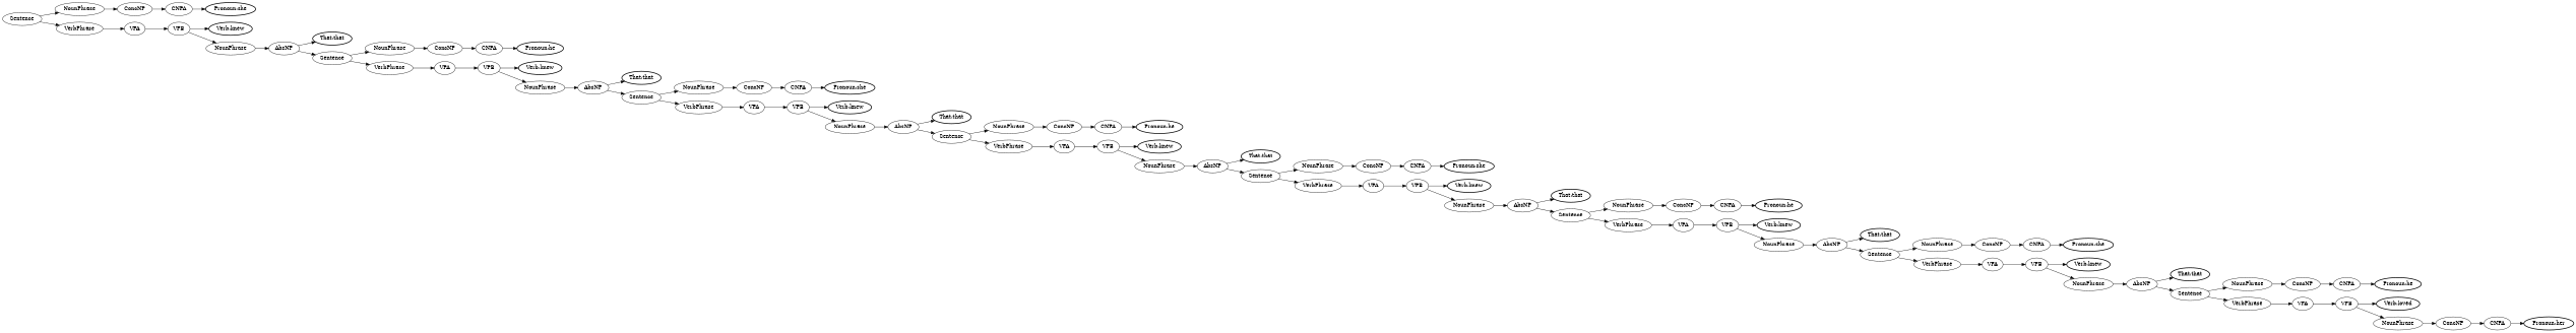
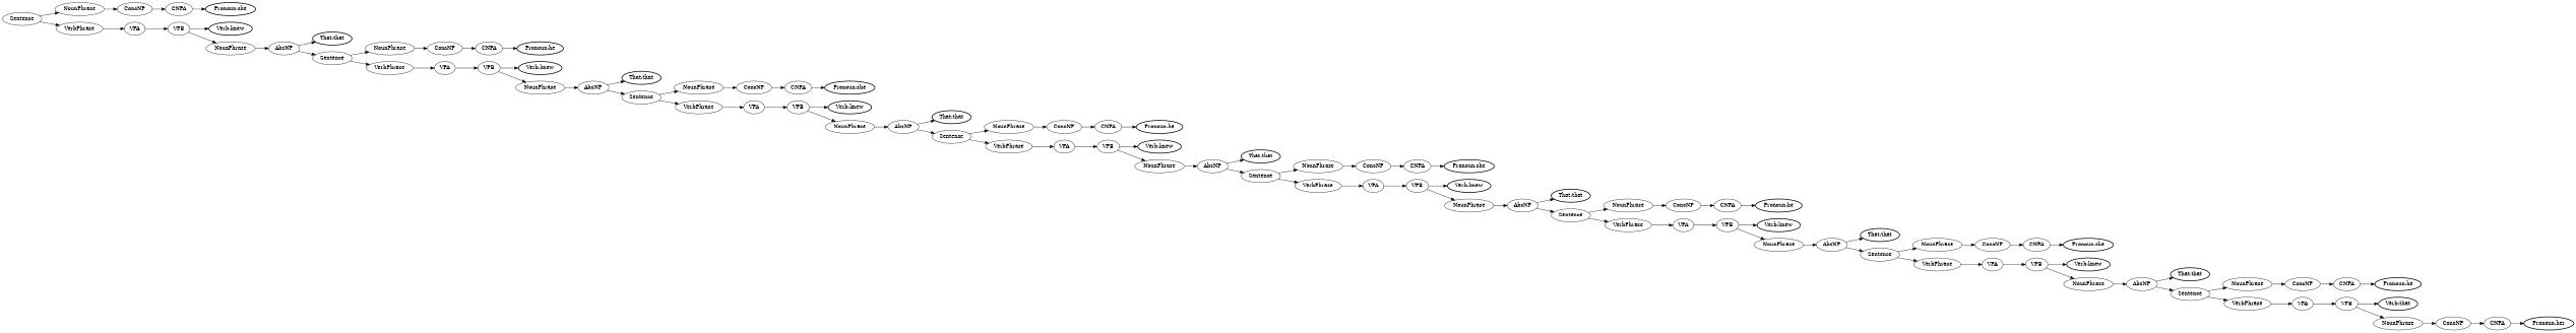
  digraph {
    rankdir=LR
    n1 [label=Sentence]
    n2 [label=NounPhrase]
    n3 [label=VerbPhrase]
    n4 [label=ConcNP]
    n5 [label=VPA]
    n6 [label=CNPA]
    n7 [label="Pronoun:she" style=bold]
    n8 [label=VPB]
    n9 [label="Verb:knew" style=bold]
    n10 [label=NounPhrase]
    n11 [label=AbsNP]
    n12 [label="That:that" style=bold]
    n13 [label=Sentence]
    n14 [label=NounPhrase]
    n15 [label=VerbPhrase]
    n16 [label=ConcNP]
    n17 [label=VPA]
    n18 [label=CNPA]
    n19 [label="Pronoun:he" style=bold]
    n20 [label=VPB]
    n21 [label="Verb:knew" style=bold]
    n22 [label=NounPhrase]
    n23 [label=AbsNP]
    n24 [label="That:that" style=bold]
    n25 [label=Sentence]
    n26 [label=NounPhrase]
    n27 [label=VerbPhrase]
    n28 [label=ConcNP]
    n29 [label=VPA]
    n30 [label=CNPA]
    n31 [label="Pronoun:she" style=bold]
    n32 [label=VPB]
    n33 [label="Verb:knew" style=bold]
    n34 [label=NounPhrase]
    n35 [label=AbsNP]
    n36 [label="That:that" style=bold]
    n37 [label=Sentence]
    n38 [label=NounPhrase]
    n39 [label=VerbPhrase]
    n40 [label=ConcNP]
    n41 [label=VPA]
    n42 [label=CNPA]
    n43 [label="Pronoun:he" style=bold]
    n44 [label=VPB]
    n45 [label="Verb:knew" style=bold]
    n46 [label=NounPhrase]
    n47 [label=AbsNP]
    n48 [label="That:that" style=bold]
    n49 [label=Sentence]
    n50 [label=NounPhrase]
    n51 [label=VerbPhrase]
    n52 [label=ConcNP]
    n53 [label=VPA]
    n54 [label=CNPA]
    n55 [label="Pronoun:she" style=bold]
    n56 [label=VPB]
    n57 [label="Verb:knew" style=bold]
    n58 [label=NounPhrase]
    n59 [label=AbsNP]
    n60 [label="That:that" style=bold]
    n61 [label=Sentence]
    n62 [label=NounPhrase]
    n63 [label=VerbPhrase]
    n64 [label=ConcNP]
    n65 [label=VPA]
    n66 [label=CNPA]
    n67 [label="Pronoun:he" style=bold]
    n68 [label=VPB]
    n69 [label="Verb:knew" style=bold]
    n70 [label=NounPhrase]
    n71 [label=AbsNP]
    n72 [label="That:that" style=bold]
    n73 [label=Sentence]
    n74 [label=NounPhrase]
    n75 [label=VerbPhrase]
    n76 [label=ConcNP]
    n77 [label=VPA]
    n78 [label=CNPA]
    n79 [label="Pronoun:she" style=bold]
    n80 [label=VPB]
    n81 [label="Verb:knew" style=bold]
    n82 [label=NounPhrase]
    n83 [label=AbsNP]
    n84 [label="That:that" style=bold]
    n85 [label=Sentence]
    n86 [label=NounPhrase]
    n87 [label=VerbPhrase]
    n88 [label=ConcNP]
    n89 [label=VPA]
    n90 [label=CNPA]
    n91 [label="Pronoun:he" style=bold]
    n92 [label=VPB]
-   n93 [label="Verb:loved" style=bold]
+   n93 [label="Verb:that" style=bold]
    n94 [label=NounPhrase]
    n95 [label=ConcNP]
    n96 [label=CNPA]
    n97 [label="Pronoun:her" style=bold]
    n1 -> n2
    n1 -> n3
    n2 -> n4
    n3 -> n5
    n4 -> n6
    n5 -> n8
    n6 -> n7
    n8 -> n9
    n8 -> n10
    n10 -> n11
    n11 -> n12
    n11 -> n13
    n13 -> n14
    n13 -> n15
    n14 -> n16
    n15 -> n17
    n16 -> n18
    n17 -> n20
    n18 -> n19
    n20 -> n21
    n20 -> n22
    n22 -> n23
    n23 -> n24
    n23 -> n25
    n25 -> n26
    n25 -> n27
    n26 -> n28
    n27 -> n29
    n28 -> n30
    n29 -> n32
    n30 -> n31
    n32 -> n33
    n32 -> n34
    n34 -> n35
    n35 -> n36
    n35 -> n37
    n37 -> n38
    n37 -> n39
    n38 -> n40
    n39 -> n41
    n40 -> n42
    n41 -> n44
    n42 -> n43
    n44 -> n45
    n44 -> n46
    n46 -> n47
    n47 -> n48
    n47 -> n49
    n49 -> n50
    n49 -> n51
    n50 -> n52
    n51 -> n53
    n52 -> n54
    n53 -> n56
    n54 -> n55
    n56 -> n57
    n56 -> n58
    n58 -> n59
    n59 -> n60
    n59 -> n61
    n61 -> n62
    n61 -> n63
    n62 -> n64
    n63 -> n65
    n64 -> n66
    n65 -> n68
    n66 -> n67
    n68 -> n69
    n68 -> n70
    n70 -> n71
    n71 -> n72
    n71 -> n73
    n73 -> n74
    n73 -> n75
    n74 -> n76
    n75 -> n77
    n76 -> n78
    n77 -> n80
    n78 -> n79
    n80 -> n81
    n80 -> n82
    n82 -> n83
    n83 -> n84
    n83 -> n85
    n85 -> n86
    n85 -> n87
    n86 -> n88
    n87 -> n89
    n88 -> n90
    n89 -> n92
    n90 -> n91
    n92 -> n93
    n92 -> n94
    n94 -> n95
    n95 -> n96
    n96 -> n97
  }
